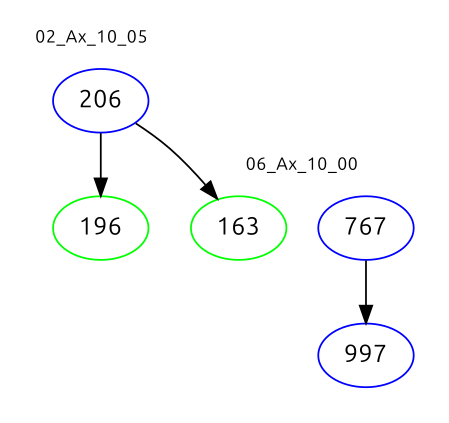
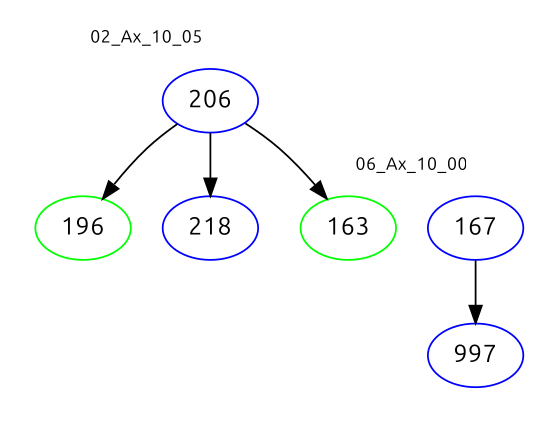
  digraph {
    fontname=Ubuntu
    node [color=blue fontname=Ubuntu]
    edge [color=black fontname=Ubuntu]
    n1 [label=206]
    n2 [color=green label=196]
-   n4 [label=767]
+   n3 [label=218]
+   n4 [label=167]
    n5 [color=green label=163]
    n6 [label=997]
    subgraph cluster_1 {
      color=white
      fontsize=10
      label="02_Ax_10_05"
      n1
      n2
+     n3
    }
    subgraph cluster_2 {
      color=white
      fontsize=10
      label="06_Ax_10_00"
      n4
      n5
      n6
    }
    n1 -> n2
+   n1 -> n3
    n1 -> n5
    n4 -> n6
  }
